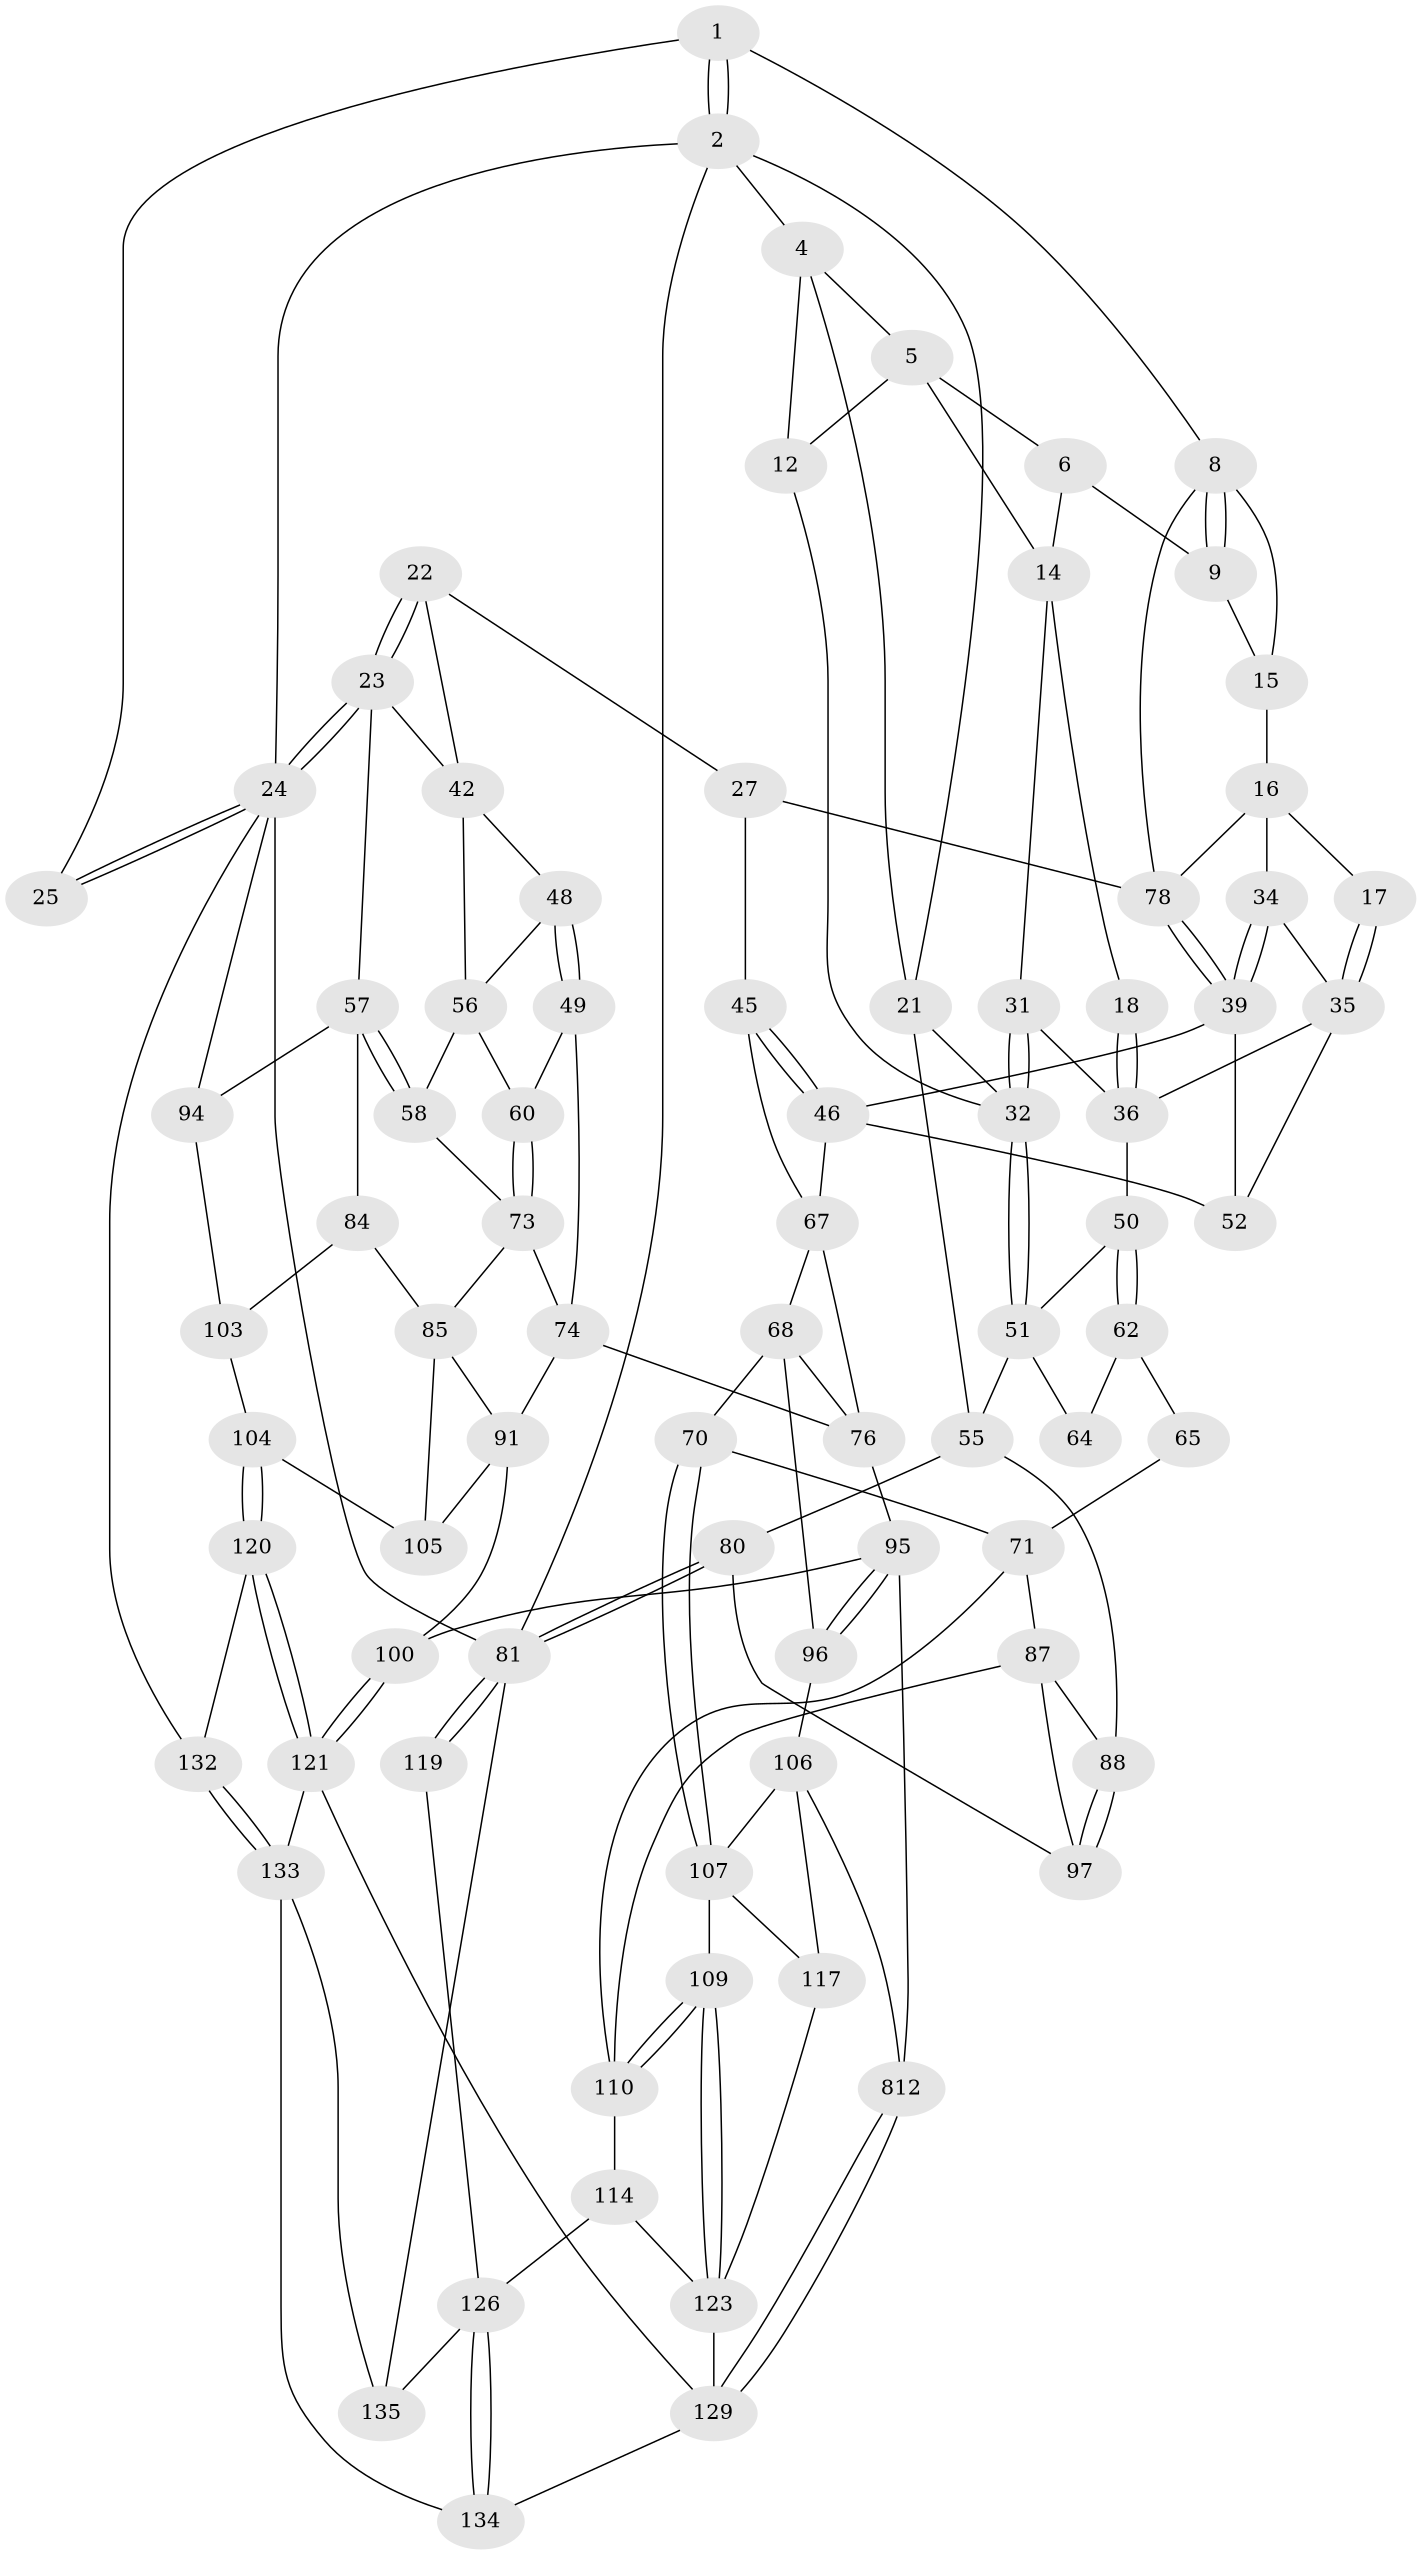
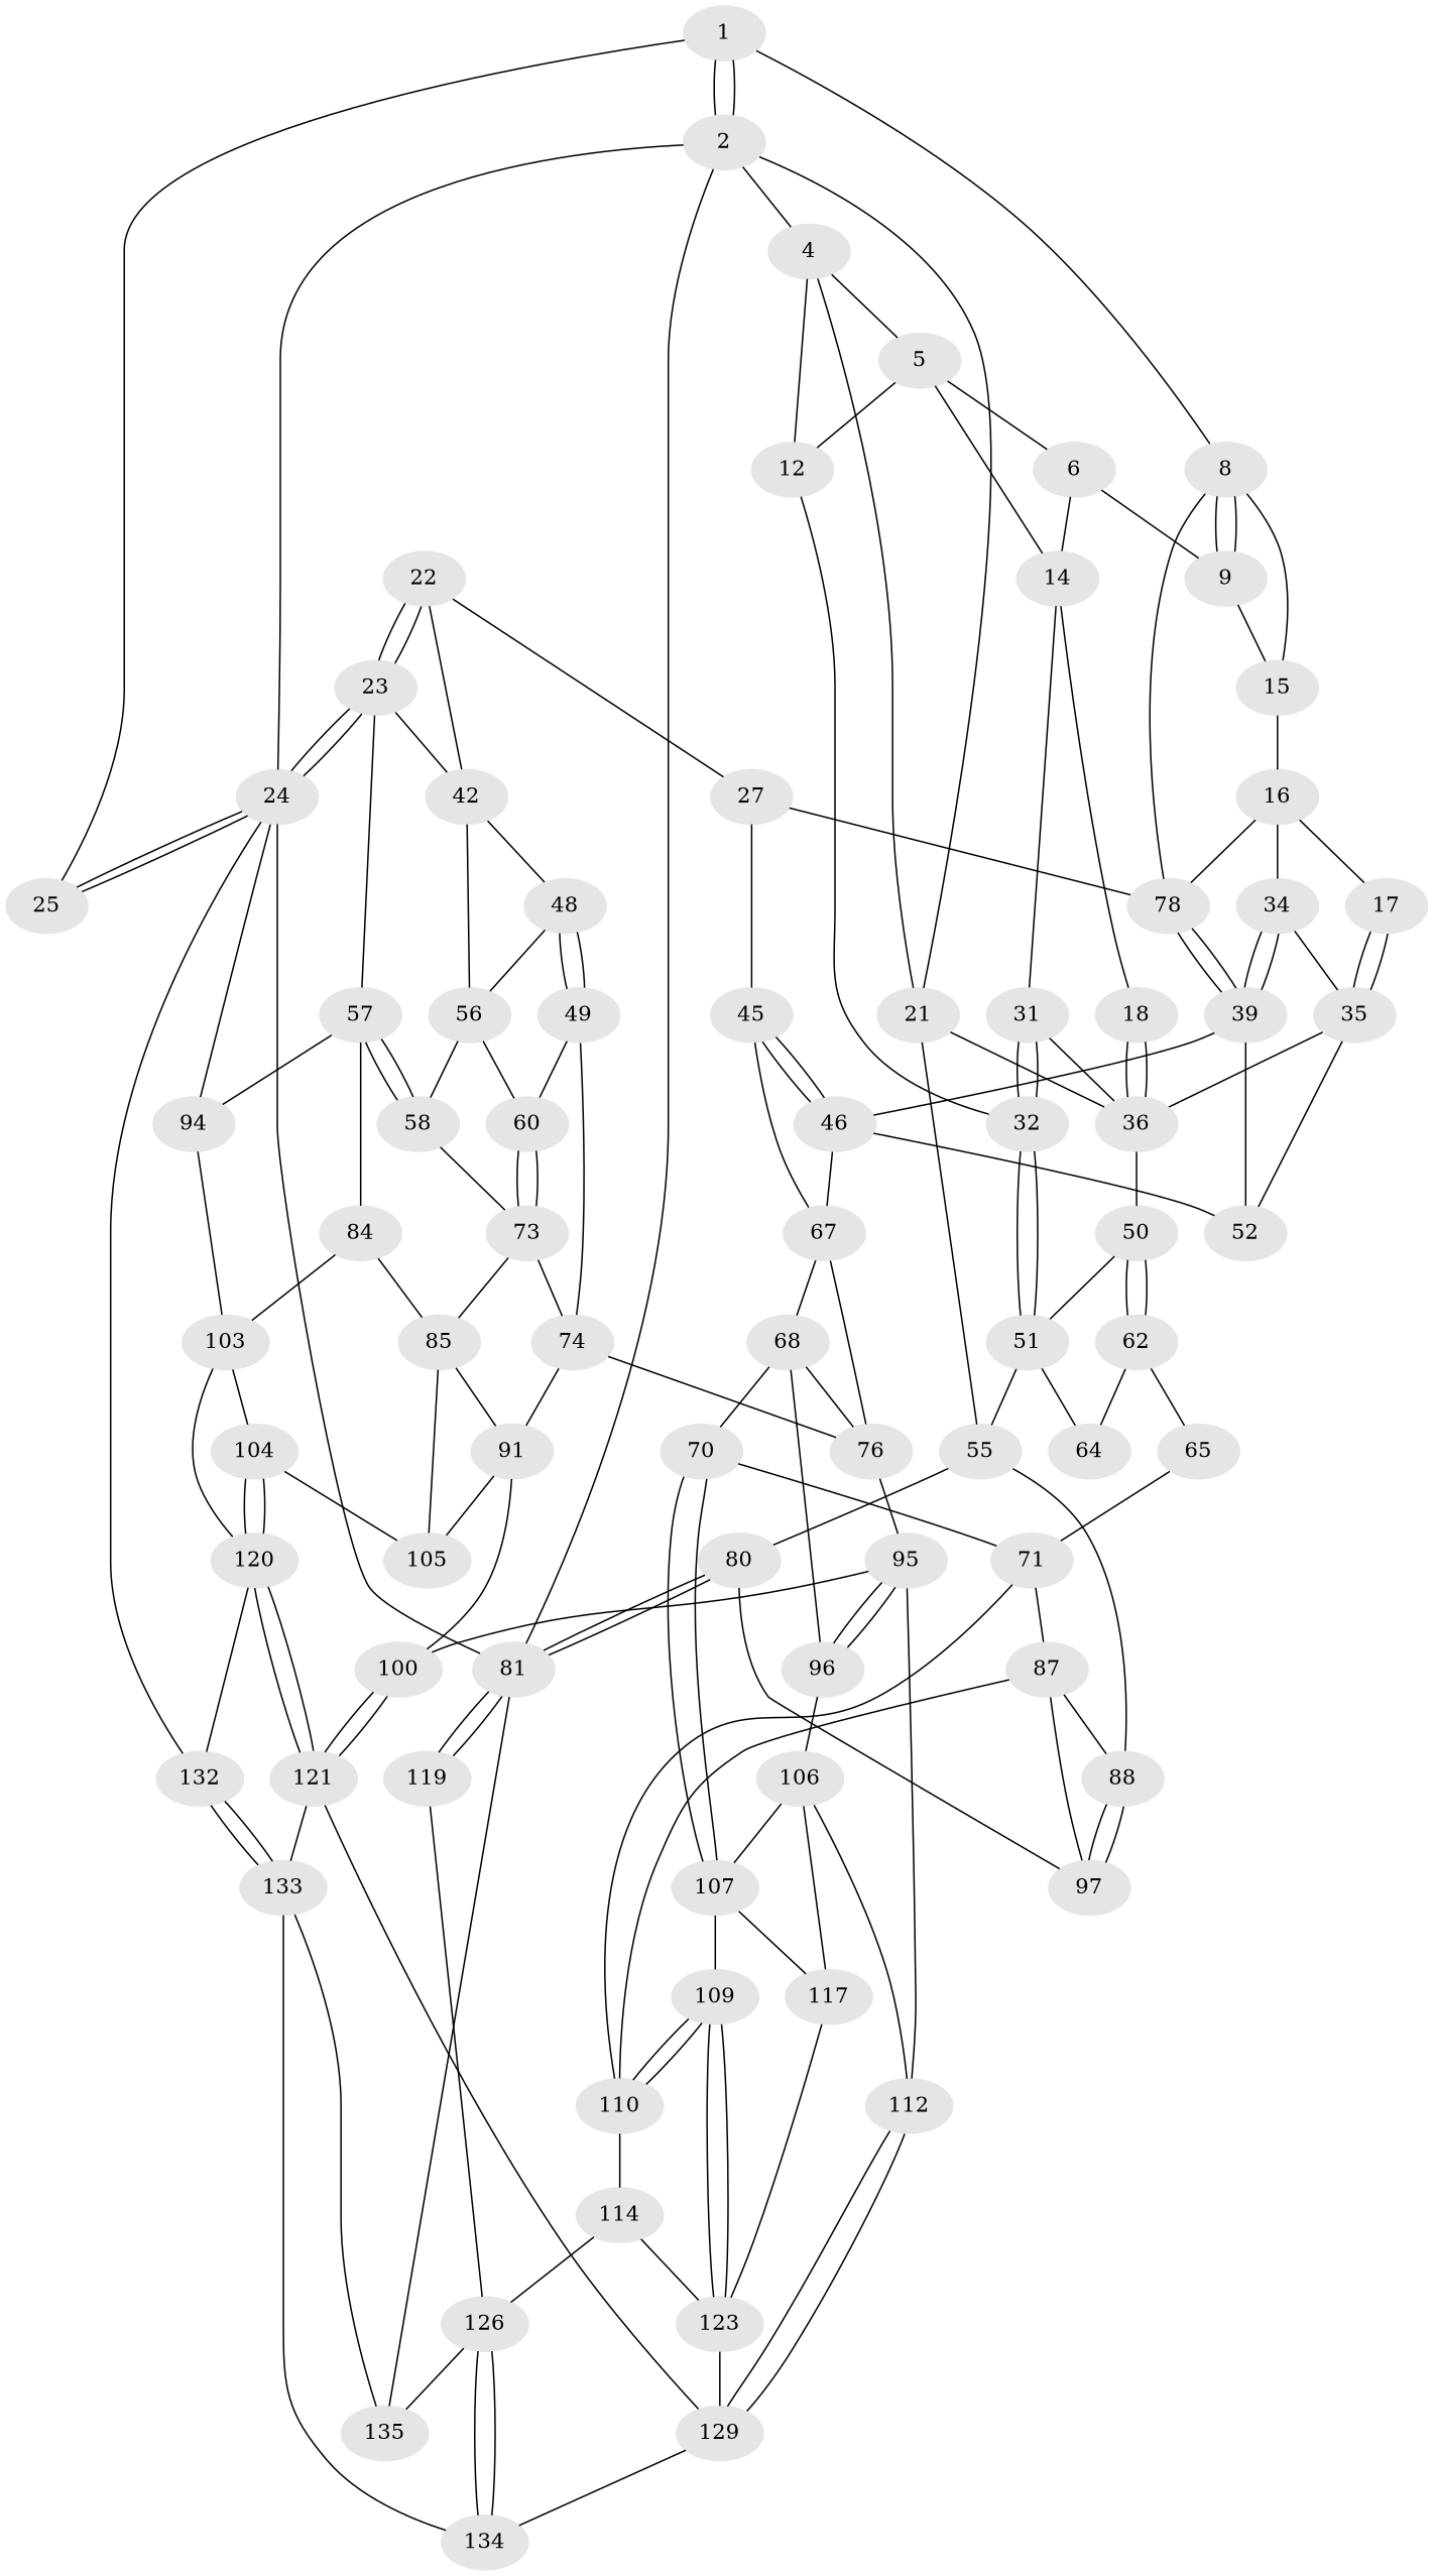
  graph {
    node [color=gray90 style=filled]
    1 [super="+7"]
    2 [super="+3"]
    8 [super="+20"]
    25
    4 [super="+13"]
    21 [super="+40"]
    24 [super="+93"]
    81 [super="+82"]
    9
    15
    n11 [label=78 super="+29"]
    5 [super="+11"]
    12
    32 [super="+33"]
    55 [super="+79"]
    94
    132
    119 [super="+125"]
    135
    6 [super="+10"]
    14 [super="+19"]
    18
    31
    16 [super="+30"]
    39 [super="+47"]
    51 [super="+54"]
    36 [super="+38"]
    17
    34
    35 [super="+37"]
    52 [super="+53"]
    50
    80 [super="+98"]
    88 [super="+89"]
    22 [super="+26"]
    23 [super="+41"]
    27 [super="+44"]
    42 [super="+43"]
    57 [super="+83"]
    45
    48
    56 [super="+59"]
    58
    84
    103 [super="+118"]
    133 [super="+136"]
    46 [super="+66"]
    67 [super="+77"]
    49 [super="+61"]
    60
    74 [super="+75"]
    64
    62 [super="+63"]
    68 [super="+69"]
    76 [super="+92"]
    73 [super="+78"]
    91 [super="+99"]
    65 [super="+72"]
    71 [super="+86"]
    97
    85 [super="+90"]
    87 [super="+102"]
    110 [super="+111"]
    70
    96
    95 [super="+101"]
    107 [super="+108"]
    106 [super="+113"]
    117
    109
    114 [super="+124"]
    105
    100
-   112 [label=812]
+   112
    126 [super="+127"]
    104
    120 [super="+122"]
    121 [super="+131"]
    129 [super="+130"]
    123 [super="+128"]
    134
    1 -- 2
    1 -- 2
    1 -- 8
    1 -- 25
    2 -- 4
    2 -- 21
    2 -- 24
    2 -- 81
    8 -- 9
    8 -- 9
    8 -- 15
    8 -- n11
    4 -- 21
    4 -- 5
    4 -- 12
-   21 -- 32
+   21 -- 36
    21 -- 55
    24 -- 25
    24 -- 25
    24 -- 81
    24 -- 94
    24 -- 132
    81 -- 119
    81 -- 119
    81 -- 135
    9 -- 15
    15 -- 16
    n11 -- 39
    n11 -- 39
    5 -- 12
    5 -- 6
    5 -- 14
    12 -- 32
    32 -- 51
    32 -- 51
    55 -- 80
    55 -- 88
    94 -- 103
    132 -- 133
    132 -- 133
    119 -- 126
    6 -- 9
    6 -- 14
    14 -- 18
    14 -- 31
    18 -- 36
    18 -- 36
    31 -- 32
    31 -- 32
    31 -- 36
    16 -- n11
    16 -- 17
    16 -- 34
    39 -- 52
    39 -- 46
    51 -- 55
    51 -- 64
    36 -- 50
    17 -- 35
    17 -- 35
    34 -- 39
    34 -- 39
    34 -- 35
    35 -- 36
    35 -- 52
    50 -- 51
    50 -- 62
    50 -- 62
    80 -- 81
    80 -- 81
    80 -- 97
    88 -- 97
    88 -- 97
    22 -- 23
    22 -- 23
    22 -- 27
    22 -- 42
    23 -- 24
    23 -- 24
    23 -- 42
    23 -- 57
    27 -- n11
    27 -- 45
    42 -- 48
    42 -- 56
    57 -- 94
    57 -- 58
    57 -- 58
    57 -- 84
    45 -- 46
    45 -- 46
    45 -- 67
    48 -- 56
    48 -- 49
    48 -- 49
    56 -- 58
    56 -- 60
    58 -- 73
    84 -- 103
    84 -- 85
    103 -- 104
+   103 -- 120
    133 -- 135
    133 -- 134
    46 -- 52
    46 -- 67
    67 -- 68
    67 -- 76
    49 -- 60
    49 -- 74
    60 -- 73
    60 -- 73
    74 -- 76
    74 -- 91
    62 -- 64
    62 -- 65 [weight=2]
    68 -- 76
    68 -- 70
    68 -- 96
    76 -- 95
    73 -- 74
    73 -- 85
    91 -- 105
    91 -- 100
    65 -- 71
    71 -- 87
    71 -- 110
    85 -- 91
    85 -- 105
    87 -- 88
    87 -- 97
    87 -- 110
    110 -- 114
    70 -- 71
    70 -- 107
    70 -- 107
    96 -- 106
    95 -- 96
    95 -- 96
    95 -- 100
    95 -- 112
    107 -- 117
    107 -- 109
    106 -- 107
    106 -- 117
    106 -- 112
    117 -- 123
    109 -- 110
    109 -- 110
    109 -- 123
    109 -- 123
    114 -- 126
    114 -- 123
    100 -- 121
    100 -- 121
    112 -- 129
    112 -- 129
    126 -- 135
    126 -- 134
    126 -- 134
    104 -- 105
    104 -- 120
    104 -- 120
    120 -- 132
    120 -- 121
    120 -- 121
    121 -- 133
    121 -- 129
    129 -- 134
    123 -- 129
  }
